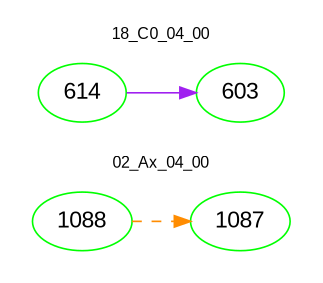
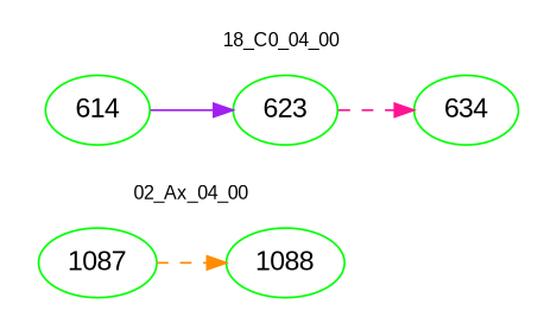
  digraph {
    fontname="Liberation Sans"
    rankdir=LR
    node [color=green fontname="Liberation Sans"]
    edge [fontname="Liberation Sans" style=dashed]
    n1 [label=1087]
    n2 [label=1088]
    n3 [label=614]
-   n4 [label=603]
+   n4 [label=623]
+   n5 [label=634]
    subgraph cluster_1 {
      color=white
      fontsize=10
      label="02_Ax_04_00"
      n1
      n2
    }
    subgraph cluster_2 {
      color=white
      fontsize=10
      label="18_C0_04_00"
      n3
      n4
+     n5
    }
-   n2 -> n1 [color=darkorange]
+   n1 -> n2 [color=darkorange]
    n3 -> n4 [color=purple style=solid]
+   n4 -> n5 [color=deeppink]
  }
